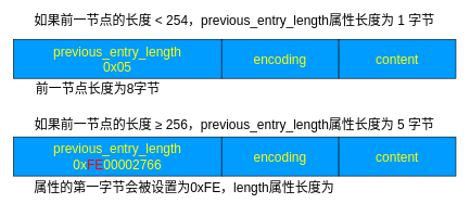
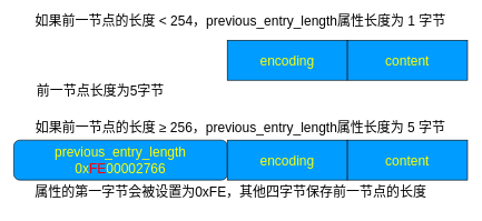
  <mxCell id="0" />
  <mxCell id="1" parent="0" />
- <mxCell id="2" value="previous_entry_length&lt;br&gt;0x05" style="rounded=0;whiteSpace=wrap;html=1;fontSize=20;fillColor=#009CFF;fontColor=#FFFF00;" vertex="1" parent="1"><mxGeometry x="20" y="60" width="320" height="60" as="geometry" /></mxCell>
  <mxCell id="3" value="encoding" style="rounded=0;whiteSpace=wrap;html=1;fontSize=20;fillColor=#009CFF;fontColor=#FFFF00;" vertex="1" parent="1"><mxGeometry x="340" y="60" width="180" height="60" as="geometry" /></mxCell>
  <mxCell id="4" value="content" style="rounded=0;whiteSpace=wrap;html=1;fontSize=20;fillColor=#009CFF;fontColor=#FFFF00;" vertex="1" parent="1"><mxGeometry x="520" y="60" width="180" height="60" as="geometry" /></mxCell>
  <mxCell id="5" value="如果前一节点的长度 &amp;lt; 254，previous_entry_length属性长度为 1 字节" style="text;html=1;strokeColor=none;fillColor=none;align=center;verticalAlign=middle;whiteSpace=wrap;rounded=0;fontSize=20;" vertex="1" parent="1"><mxGeometry x="40" y="20" width="640" height="20" as="geometry" /></mxCell>
- <mxCell id="6" value="前一节点长度为8字节" style="text;html=1;strokeColor=none;fillColor=none;align=center;verticalAlign=middle;whiteSpace=wrap;rounded=0;fontSize=20;" vertex="1" parent="1"><mxGeometry x="40" y="120" width="220" height="30" as="geometry" /></mxCell>
- <mxCell id="7" value="previous_entry_length&lt;br&gt;0x&lt;font color=&quot;#ff0000&quot;&gt;FE&lt;/font&gt;00002766" style="rounded=0;whiteSpace=wrap;html=1;fontSize=20;fillColor=#009CFF;fontColor=#FFFF00;" vertex="1" parent="1"><mxGeometry x="20" y="210" width="320" height="60" as="geometry" /></mxCell>
+ <mxCell id="6" value="前一节点长度为5字节" style="text;html=1;strokeColor=none;fillColor=none;align=center;verticalAlign=middle;whiteSpace=wrap;rounded=0;fontSize=20;" vertex="1" parent="1"><mxGeometry x="40" y="120" width="220" height="30" as="geometry" /></mxCell>
+ <mxCell id="7" value="previous_entry_length&lt;br&gt;0x&lt;font color=&quot;#ff0000&quot;&gt;FE&lt;/font&gt;00002766" style="whiteSpace=wrap;html=1;fontSize=20;fillColor=#009CFF;fontColor=#FFFF00;rounded=1;" vertex="1" parent="1"><mxGeometry x="20" y="210" width="320" height="60" as="geometry" /></mxCell>
  <mxCell id="8" value="encoding" style="rounded=0;whiteSpace=wrap;html=1;fontSize=20;fillColor=#009CFF;fontColor=#FFFF00;" vertex="1" parent="1"><mxGeometry x="340" y="210" width="180" height="60" as="geometry" /></mxCell>
  <mxCell id="9" value="content" style="rounded=0;whiteSpace=wrap;html=1;fontSize=20;fillColor=#009CFF;fontColor=#FFFF00;" vertex="1" parent="1"><mxGeometry x="520" y="210" width="180" height="60" as="geometry" /></mxCell>
  <mxCell id="10" value="如果前一节点的长度 ≥ 256，previous_entry_length属性长度为 5 字节" style="text;html=1;strokeColor=none;fillColor=none;align=center;verticalAlign=middle;whiteSpace=wrap;rounded=0;fontSize=20;" vertex="1" parent="1"><mxGeometry x="40" y="180" width="640" height="20" as="geometry" /></mxCell>
- <mxCell id="11" value="属性的第一字节会被设置为0xFE，length属性长度为" style="text;whiteSpace=wrap;html=1;fontSize=20;" vertex="1" parent="1"><mxGeometry x="50" y="270" width="620" height="40" as="geometry" /></mxCell>
+ <mxCell id="11" value="属性的第一字节会被设置为0xFE，其他四字节保存前一节点的长度" style="text;whiteSpace=wrap;html=1;fontSize=20;" vertex="1" parent="1"><mxGeometry x="50" y="270" width="620" height="40" as="geometry" /></mxCell>
